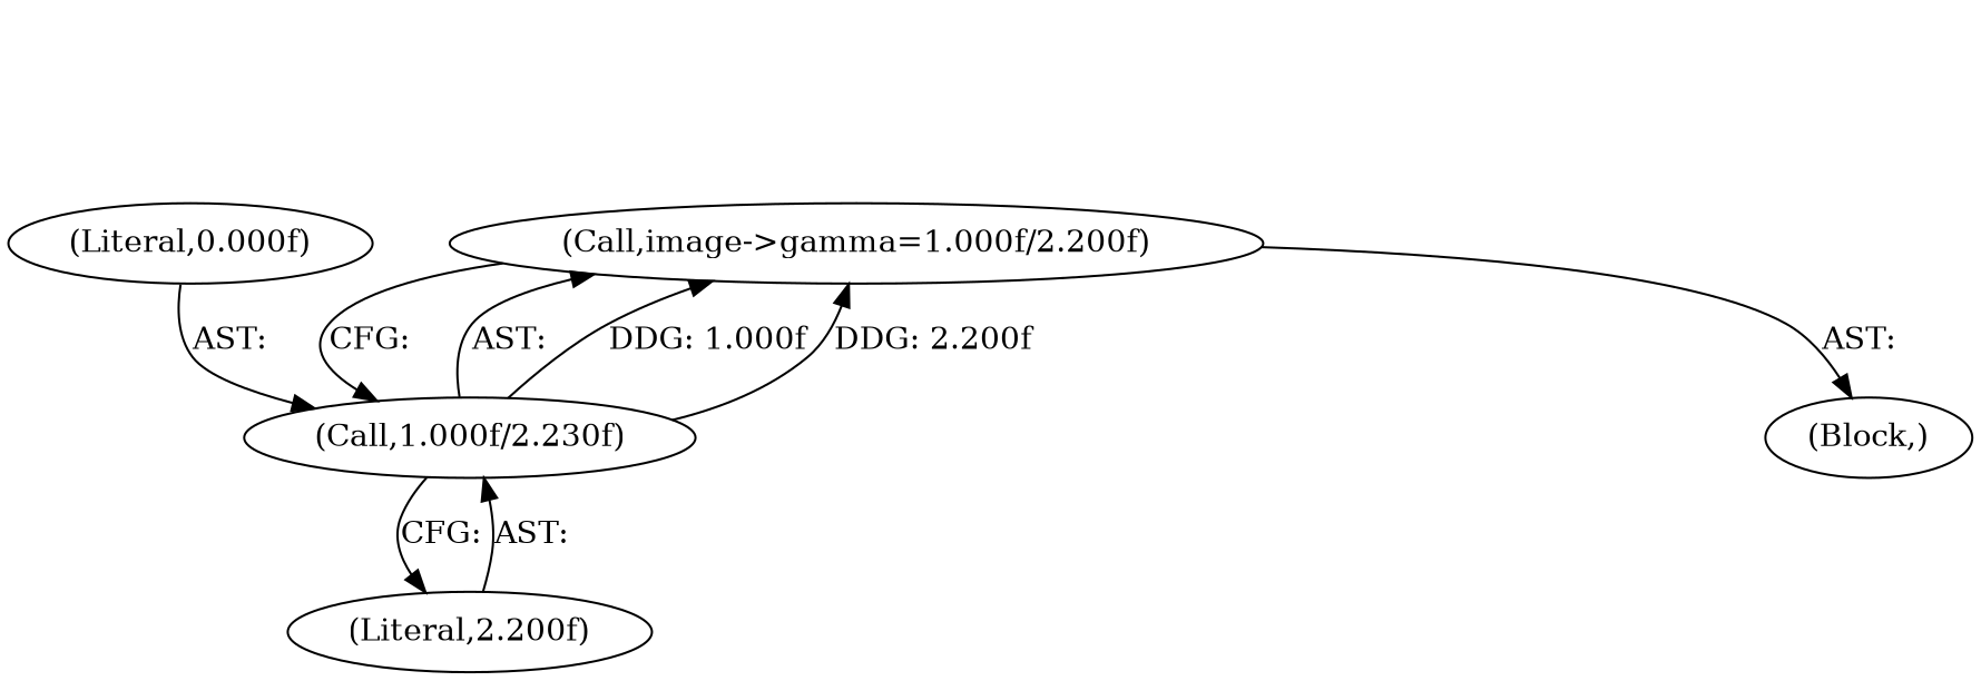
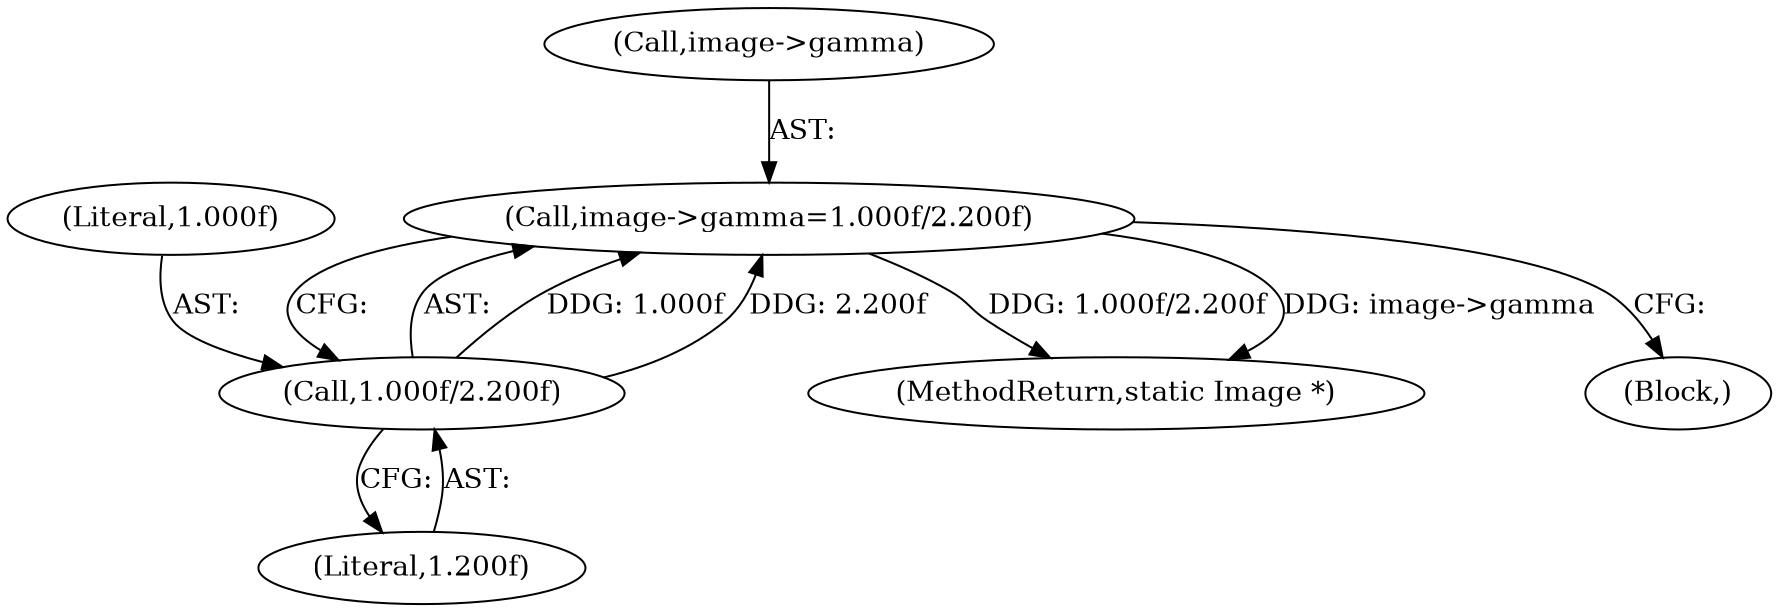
  digraph {
    n1 [label="(Call,image->gamma=1.000f/2.200f)"]
-   n2 [label="(Call,1.000f/2.230f)"]
+   n2 [label="(Call,1.000f/2.200f)"]
+   n3 [label="(MethodReturn,static Image *)"]
    n4 [label="(Block,)"]
-   n5 [label="(Literal,2.200f)"]
-   n6 [label="(Literal,0.000f)"]
+   n5 [label="(Literal,1.200f)"]
+   n6 [label="(Literal,1.000f)"]
+   n7 [label="(Call,image->gamma)"]
    n1 -> n2 [label="CFG: "]
-   n1 -> n4 [label="AST: "]
+   n1 -> n3 [label="DDG: image->gamma"]
+   n1 -> n3 [label="DDG: 1.000f/2.200f"]
+   n1 -> n4 [label="CFG: "]
    n2 -> n1 [label="AST: "]
    n2 -> n1 [label="DDG: 1.000f"]
    n2 -> n1 [label="DDG: 2.200f"]
    n2 -> n5 [label="CFG: "]
    n5 -> n2 [label="AST: "]
    n6 -> n2 [label="AST: "]
+   n7 -> n1 [label="AST: "]
  }
